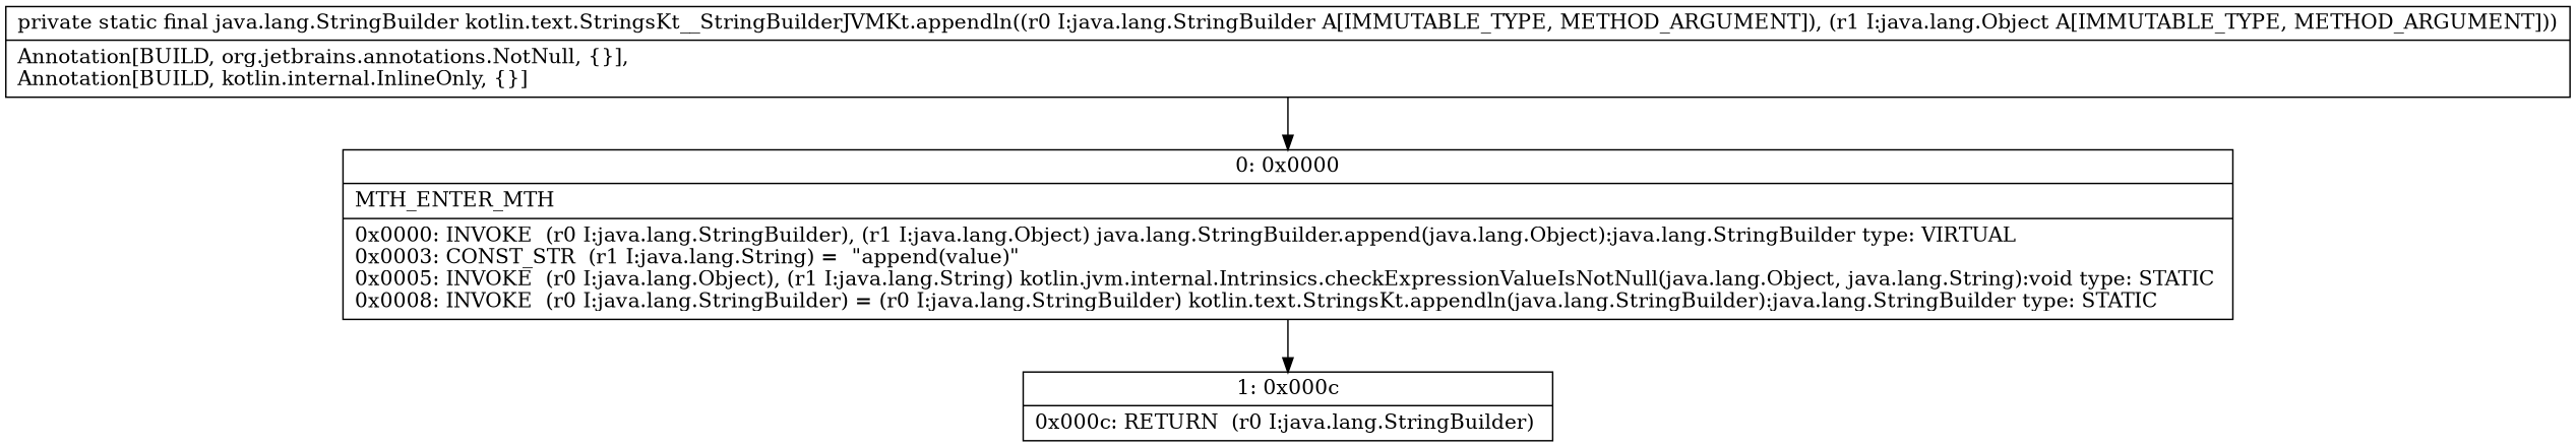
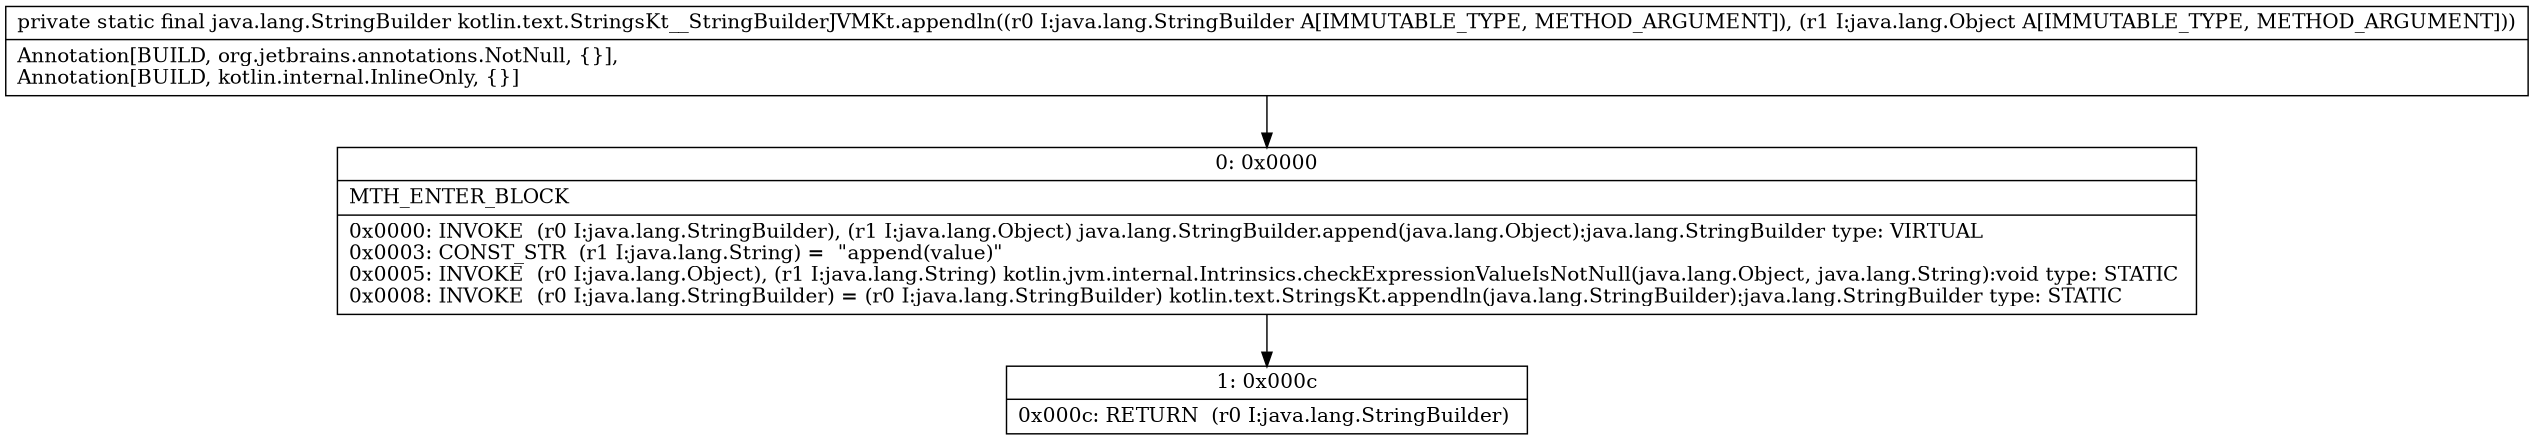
  digraph {
    node [shape=record]
-   n1 [label="{0\:\ 0x0000|MTH_ENTER_MTH\l|0x0000: INVOKE  (r0 I:java.lang.StringBuilder), (r1 I:java.lang.Object) java.lang.StringBuilder.append(java.lang.Object):java.lang.StringBuilder type: VIRTUAL \l0x0003: CONST_STR  (r1 I:java.lang.String) =  \"append(value)\" \l0x0005: INVOKE  (r0 I:java.lang.Object), (r1 I:java.lang.String) kotlin.jvm.internal.Intrinsics.checkExpressionValueIsNotNull(java.lang.Object, java.lang.String):void type: STATIC \l0x0008: INVOKE  (r0 I:java.lang.StringBuilder) = (r0 I:java.lang.StringBuilder) kotlin.text.StringsKt.appendln(java.lang.StringBuilder):java.lang.StringBuilder type: STATIC \l}"]
+   n1 [label="{0\:\ 0x0000|MTH_ENTER_BLOCK\l|0x0000: INVOKE  (r0 I:java.lang.StringBuilder), (r1 I:java.lang.Object) java.lang.StringBuilder.append(java.lang.Object):java.lang.StringBuilder type: VIRTUAL \l0x0003: CONST_STR  (r1 I:java.lang.String) =  \"append(value)\" \l0x0005: INVOKE  (r0 I:java.lang.Object), (r1 I:java.lang.String) kotlin.jvm.internal.Intrinsics.checkExpressionValueIsNotNull(java.lang.Object, java.lang.String):void type: STATIC \l0x0008: INVOKE  (r0 I:java.lang.StringBuilder) = (r0 I:java.lang.StringBuilder) kotlin.text.StringsKt.appendln(java.lang.StringBuilder):java.lang.StringBuilder type: STATIC \l}"]
    n2 [label="{1\:\ 0x000c|0x000c: RETURN  (r0 I:java.lang.StringBuilder) \l}"]
    n3 [label="{private static final java.lang.StringBuilder kotlin.text.StringsKt__StringBuilderJVMKt.appendln((r0 I:java.lang.StringBuilder A[IMMUTABLE_TYPE, METHOD_ARGUMENT]), (r1 I:java.lang.Object A[IMMUTABLE_TYPE, METHOD_ARGUMENT]))  | Annotation[BUILD, org.jetbrains.annotations.NotNull, \{\}], \lAnnotation[BUILD, kotlin.internal.InlineOnly, \{\}]\l}"]
    n1 -> n2
    n3 -> n1
  }
